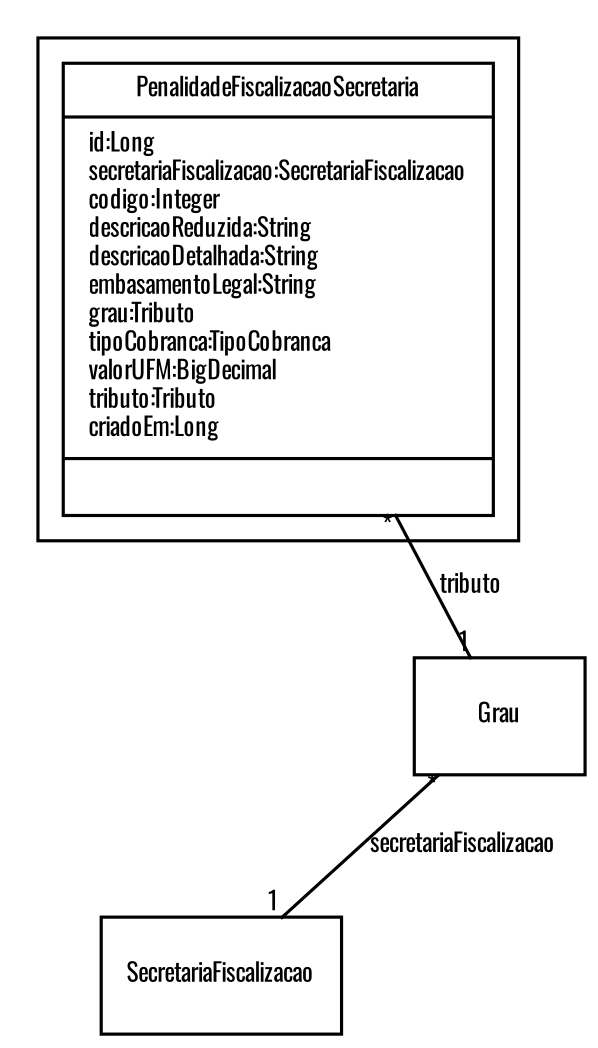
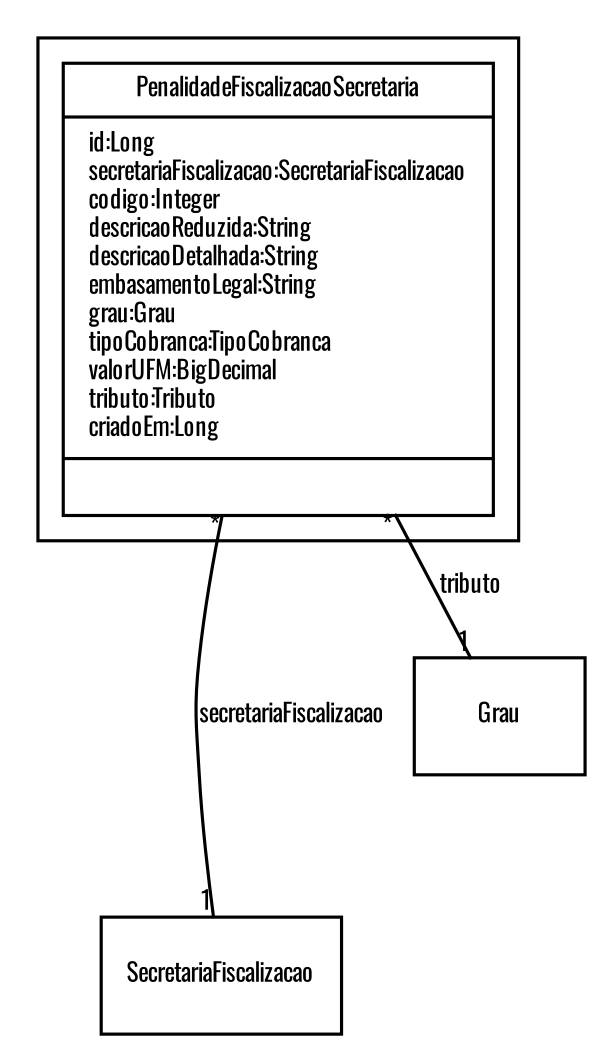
  digraph {
    fontname=Oswald
    fontsize=8
    node [fontname=Oswald fontsize=8 shape=record]
    edge [arrowhead=none fontname=Oswald fontsize=8 headlabel=1 taillabel="*"]
-   n1 [label="{PenalidadeFiscalizacaoSecretaria|id:Long\lsecretariaFiscalizacao:SecretariaFiscalizacao\lcodigo:Integer\ldescricaoReduzida:String\ldescricaoDetalhada:String\lembasamentoLegal:String\lgrau:Tributo\ltipoCobranca:TipoCobranca\lvalorUFM:BigDecimal\ltributo:Tributo\lcriadoEm:Long\l|\l}"]
+   n1 [label="{PenalidadeFiscalizacaoSecretaria|id:Long\lsecretariaFiscalizacao:SecretariaFiscalizacao\lcodigo:Integer\ldescricaoReduzida:String\ldescricaoDetalhada:String\lembasamentoLegal:String\lgrau:Grau\ltipoCobranca:TipoCobranca\lvalorUFM:BigDecimal\ltributo:Tributo\lcriadoEm:Long\l|\l}"]
    SecretariaFiscalizacao
    n3 [label=Grau]
    subgraph cluster_1 {
      n1
    }
-   n3 -> SecretariaFiscalizacao [label=secretariaFiscalizacao]
+   n1 -> SecretariaFiscalizacao [label=secretariaFiscalizacao]
    n1 -> n3 [label=tributo]
  }
